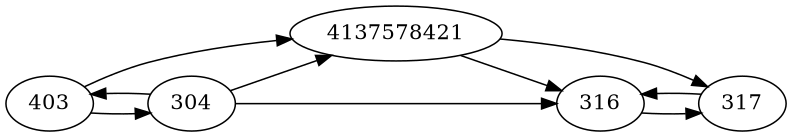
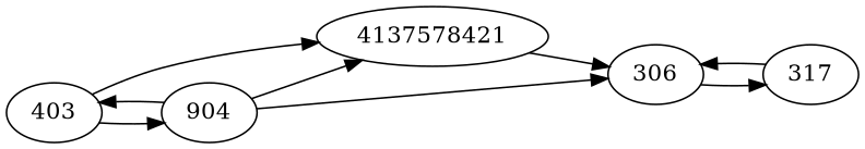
  strict digraph {
    rankdir=LR
    n1 [label=403]
-   304
+   304 [label=904]
    n3 [label=4137578421]
-   306 [label=316]
+   306
    n5 [label=317]
    n1 -> 304
    n1 -> n3
    304 -> n1
    304 -> n3
    304 -> 306
    n3 -> 306
-   n3 -> n5
    306 -> n5
    n5 -> 306
  }
